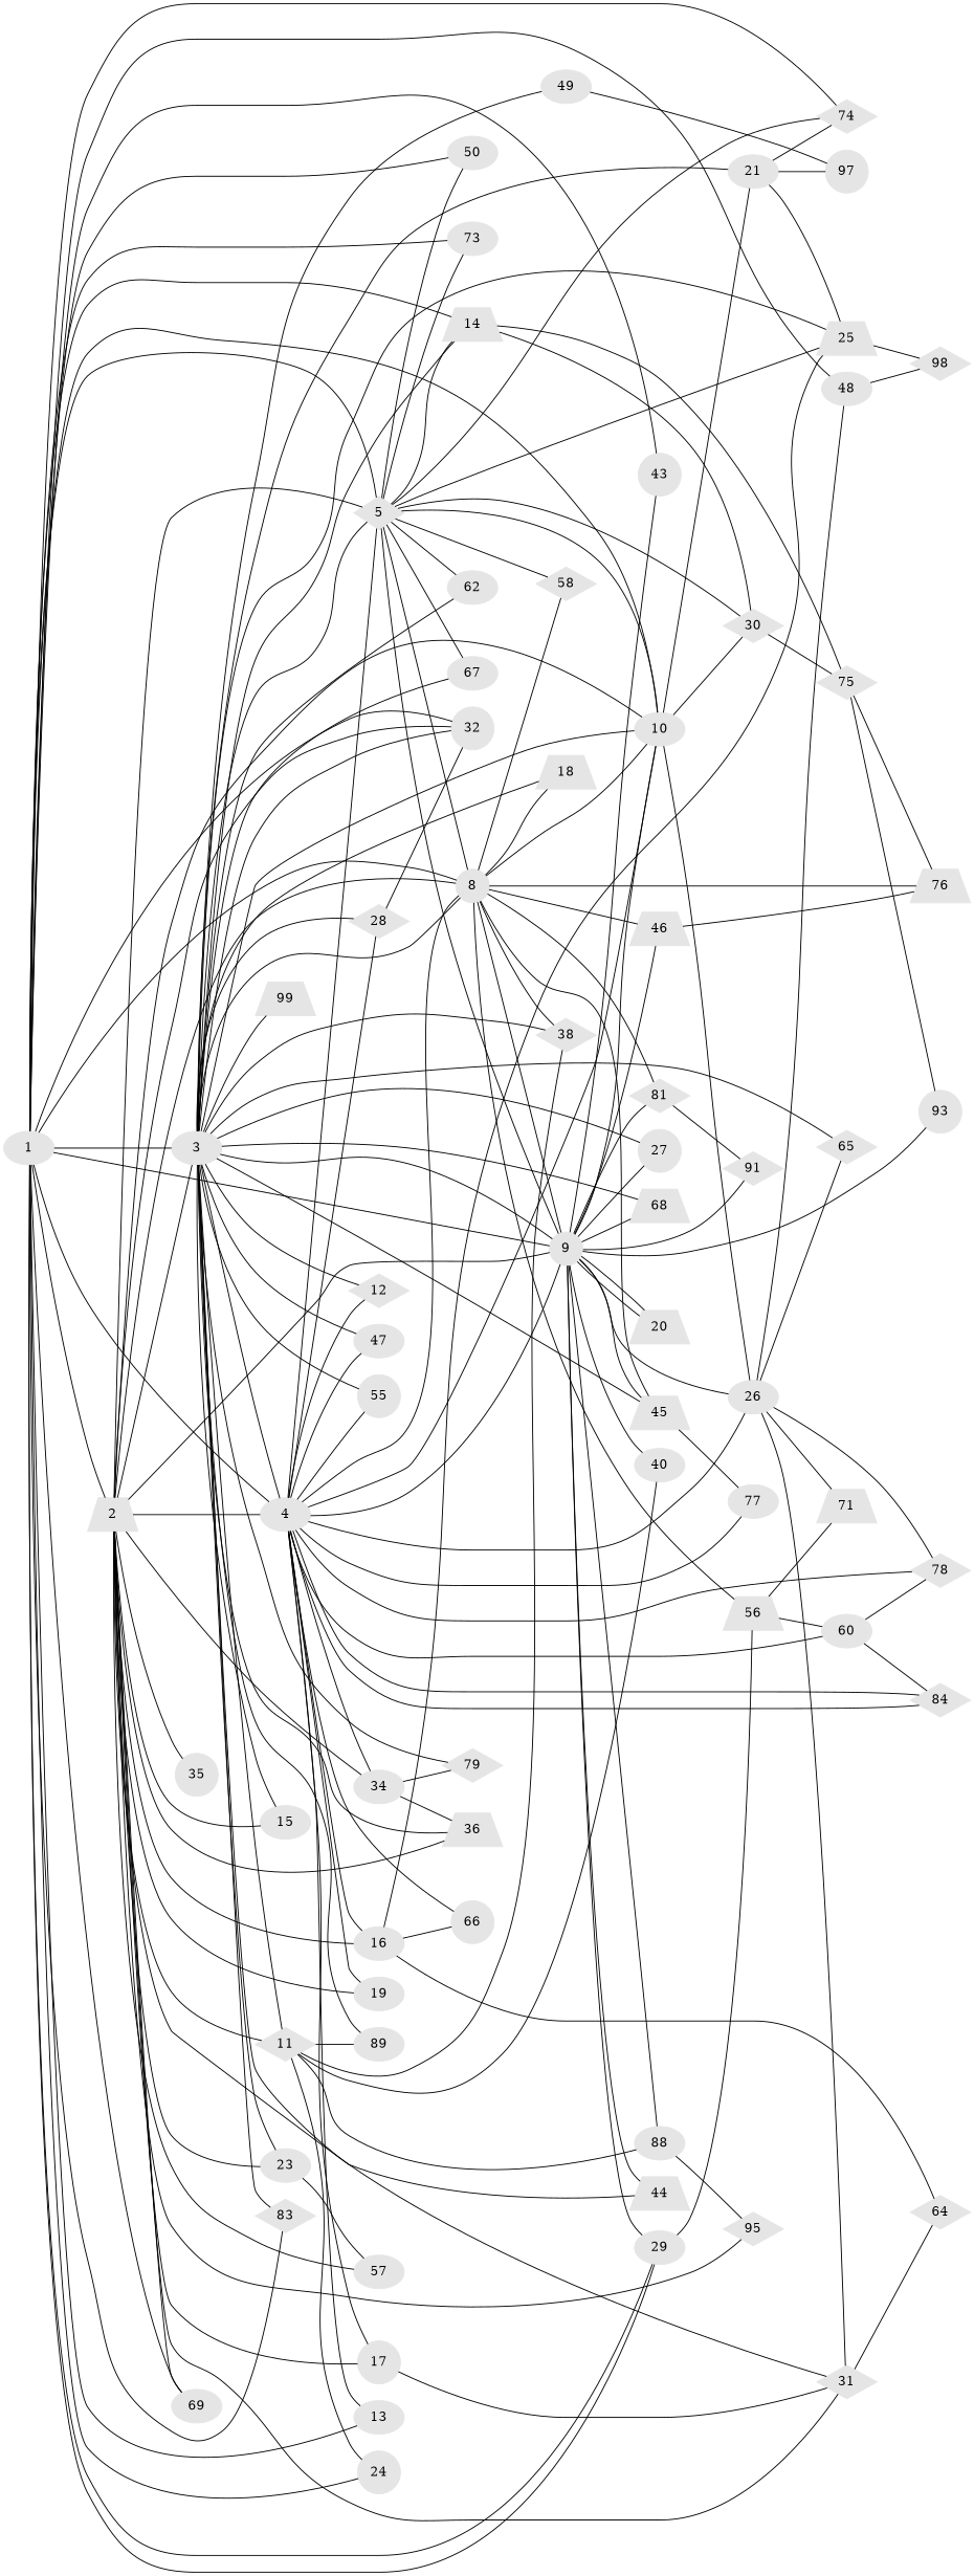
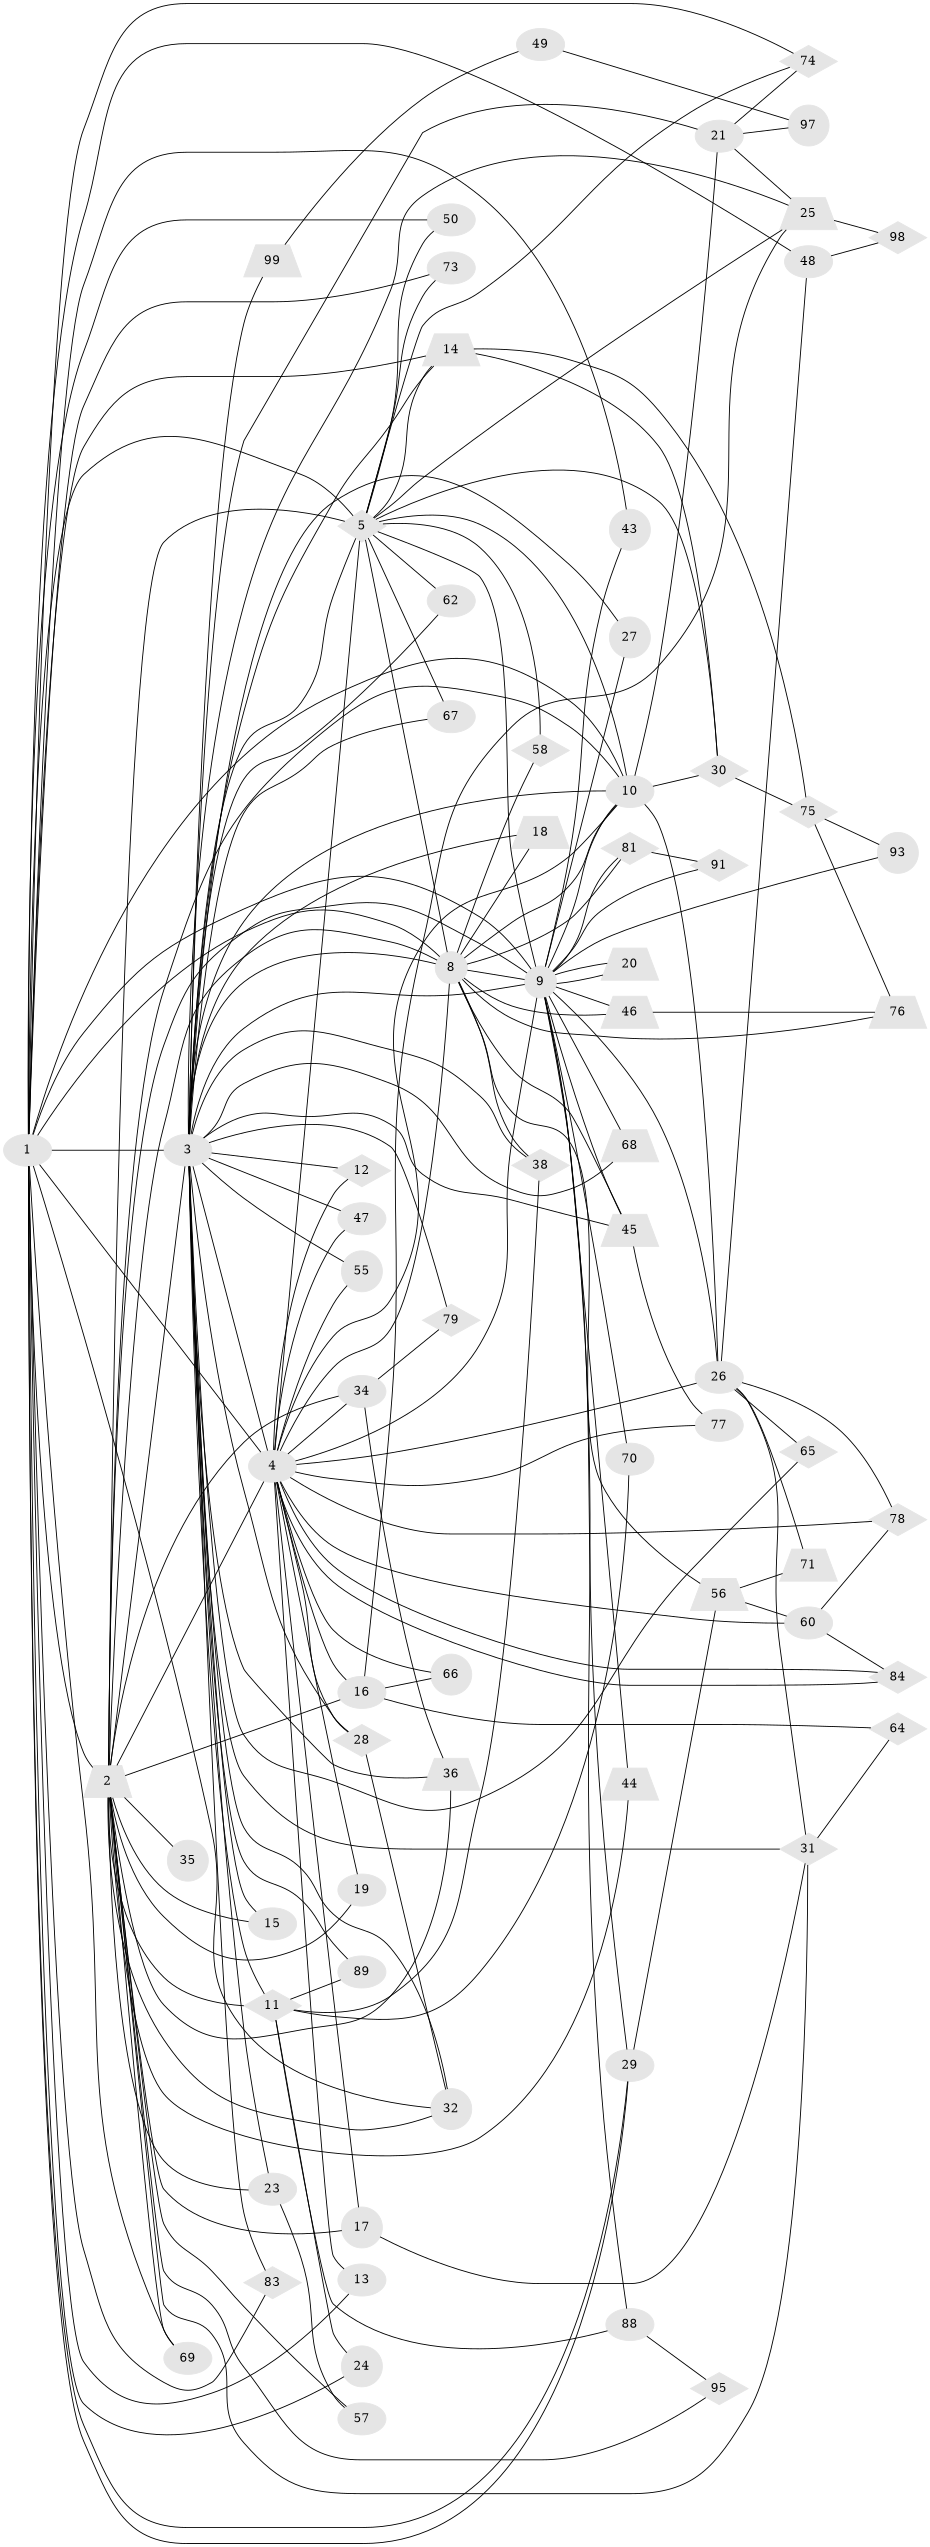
  graph {
    rankdir=LR
    node [color=gray90 shape=ellipse style=filled]
    1 [super="+100"]
    2 [shape=trapezium super="+7"]
    3 [super="+6"]
    4 [super="+72"]
    5 [shape=diamond super="+61"]
    8 [shape=circle super="+59"]
    9 [shape=circle super="+37"]
    10 [super="+40"]
    13
    14 [shape=trapezium super="+22"]
    24 [shape=circle]
    29 [super="+53"]
    32 [shape=circle super="+63"]
    43 [shape=circle]
    48
    50
    69
    73
    74 [shape=diamond]
    83 [shape=diamond]
    11 [shape=diamond super="+85"]
    15
    16 [super="+92"]
    17 [shape=circle super="+86"]
    19
    23
    31 [shape=diamond super="+96"]
    34 [super="+39"]
    35 [shape=circle]
    36 [shape=trapezium]
    44 [shape=trapezium]
    57
    95 [shape=diamond]
    12 [shape=diamond]
    18 [shape=trapezium]
    21 [super="+94"]
    25 [shape=trapezium super="+42"]
    27 [shape=circle]
    28 [shape=diamond super="+33"]
    38 [shape=diamond super="+80"]
    45 [shape=trapezium super="+52"]
    47
    49
    55 [shape=circle]
    62
    65 [shape=diamond]
    67
    68 [shape=trapezium]
    79 [shape=diamond]
    89
    99 [shape=trapezium]
    26 [super="+41"]
    60
    66 [shape=circle]
    77
    78 [shape=diamond super="+82"]
    84 [shape=diamond super="+87"]
    30 [shape=diamond super="+51"]
    58 [shape=diamond]
    46 [shape=trapezium]
    56 [shape=trapezium]
    76 [shape=trapezium super="+90"]
    81 [shape=diamond]
    20 [shape=trapezium]
-   70 [label=40]
+   70
    88
    91 [shape=diamond]
    93 [shape=circle]
    75 [shape=diamond]
    98 [shape=diamond]
    64 [shape=diamond]
    97 [shape=circle]
    71 [shape=trapezium]
    1 -- 2 [weight=2]
    1 -- 3 [weight=2]
    1 -- 4
    1 -- 5 [weight=2]
    1 -- 8
    1 -- 9
    1 -- 10
    1 -- 13
    1 -- 14
    1 -- 24
    1 -- 29
    1 -- 29
    1 -- 32
    1 -- 43
    1 -- 48
    1 -- 50
    1 -- 69
    1 -- 73
    1 -- 74
    1 -- 83
    2 -- 3 [weight=4]
    2 -- 4 [weight=2]
    2 -- 5 [weight=2]
    2 -- 8 [weight=2]
    2 -- 9 [weight=2]
    2 -- 10 [weight=2]
    2 -- 32
    2 -- 69
    2 -- 11
    2 -- 15
    2 -- 16
    2 -- 17
    2 -- 19
    2 -- 23
    2 -- 31
    2 -- 34
    2 -- 35 [weight=2]
    2 -- 36
    2 -- 44
    2 -- 57
    2 -- 95
    3 -- 4 [weight=2]
    3 -- 5 [weight=2]
    3 -- 8 [weight=2]
    3 -- 9 [weight=2]
    3 -- 10 [weight=2]
    3 -- 14
    3 -- 32
    3 -- 83
    3 -- 11 [weight=2]
    3 -- 15
    3 -- 23
    3 -- 31
    3 -- 36
    3 -- 12
    3 -- 18
    3 -- 21
    3 -- 25
    3 -- 27
    3 -- 28 [weight=2]
    3 -- 38
    3 -- 45
    3 -- 47
-   3 -- 49
+   99 -- 49
    3 -- 55
    3 -- 62
    3 -- 65
    3 -- 67
    3 -- 68
    3 -- 79
    3 -- 89
    3 -- 99
    4 -- 5
    4 -- 8
    4 -- 9 [weight=2]
    4 -- 10 [weight=2]
    4 -- 13
    4 -- 16
    4 -- 17
    4 -- 19
    4 -- 34
    4 -- 12
    4 -- 28
    4 -- 47
    4 -- 55
    4 -- 26
    4 -- 60
    4 -- 66
    4 -- 77
    4 -- 78
    4 -- 84
    4 -- 84
    5 -- 8
    5 -- 9 [weight=2]
    5 -- 10
    5 -- 14
    5 -- 50
    5 -- 73
    5 -- 74
    5 -- 25
    5 -- 62
    5 -- 67
    5 -- 30
    5 -- 58
    8 -- 9
    8 -- 10 [weight=2]
    8 -- 18
    8 -- 38
    8 -- 45
    8 -- 58
    8 -- 46
    8 -- 56
    8 -- 76
    8 -- 81
    9 -- 10
    9 -- 29
    9 -- 43
    9 -- 44
    9 -- 27
    9 -- 45
    9 -- 68
    9 -- 26
    9 -- 46
    9 -- 81
    9 -- 20
    9 -- 20
    9 -- 70
    9 -- 88
    9 -- 91
    9 -- 93
    10 -- 21
    10 -- 26
    10 -- 30
    14 -- 30
    14 -- 75
    29 -- 56
    48 -- 98
    11 -- 24
    11 -- 38
    11 -- 89
    11 -- 70
    11 -- 88
    16 -- 25
    16 -- 66
    16 -- 64
    17 -- 31
    23 -- 57
    31 -- 64
    34 -- 36
    34 -- 79
    21 -- 74
    21 -- 25
    21 -- 97
    25 -- 98
    28 -- 32
    45 -- 77
    49 -- 97
    26 -- 48
    26 -- 31
    26 -- 65
    26 -- 78
    26 -- 71
    60 -- 78
    60 -- 84
    30 -- 75
    46 -- 76
    56 -- 60
    56 -- 71
    81 -- 91
    88 -- 95
    75 -- 76
    75 -- 93
  }
